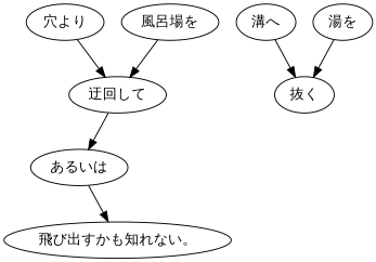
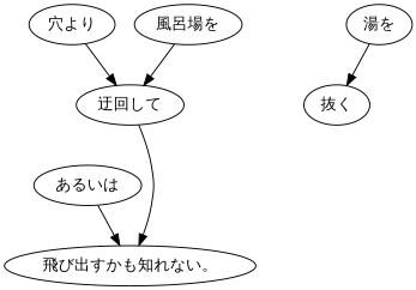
  digraph {
    fontname="EB Garamond"
    node [fontname="EB Garamond"]
    edge [fontname="EB Garamond"]
    n1 [label="あるいは"]
    n2 [label="飛び出すかも知れない。"]
-   n3 [label="溝へ"]
    n4 [label="抜く"]
    n5 [label="湯を"]
    n6 [label="穴より"]
    n7 [label="迂回して"]
    n8 [label="風呂場を"]
    n1 -> n2
-   n3 -> n4
    n5 -> n4
    n6 -> n7
-   n7 -> n1
+   n7 -> n2
    n8 -> n7
  }
